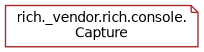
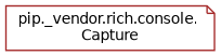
  digraph {
    rankdir=LR
-   n1 [color=brown fillcolor=white fontname=Helvetica fontsize=10 height=0.2 label="rich._vendor.rich.console.\lCapture" shape=note style=filled width=0.4]
+   n1 [color=brown fillcolor=white fontname=Helvetica fontsize=10 height=0.2 label="pip._vendor.rich.console.\lCapture" shape=note style=filled width=0.4]
  }
